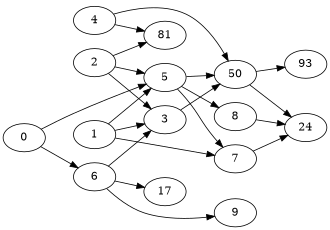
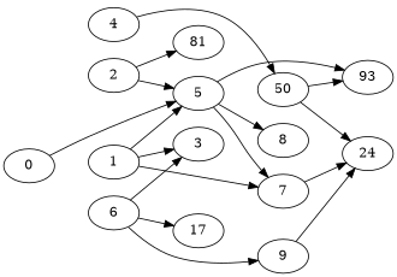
  digraph {
    rankdir=LR
    n1 [label=17]
    6
    9
    3
    n5 [label=24]
    n6 [label=50]
    n7 [label=93]
    5
    8
    7
    2
    n12 [label=81]
    1
    4
    0
    6 -> n1
    6 -> 9
    6 -> 3
-   8 -> n5
-   3 -> n6
+   9 -> n5
    n6 -> n5
    n6 -> n7
-   5 -> n6
+   5 -> n7
    5 -> 8
    5 -> 7
    7 -> n5
-   2 -> 3
    2 -> 5
    2 -> n12
    1 -> 3
    1 -> 5
    1 -> 7
    4 -> n6
-   4 -> n12
-   0 -> 6
    0 -> 5
  }
